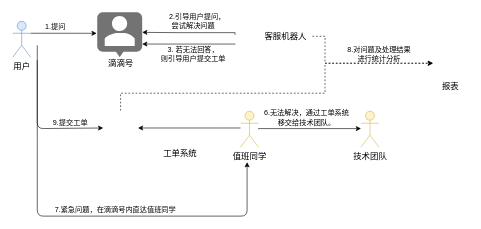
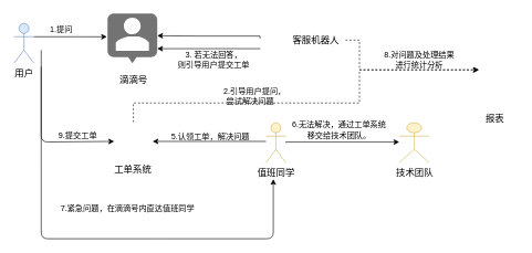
  <mxCell id="0" />
  <mxCell id="1" parent="0" />
  <mxCell id="2" style="edgeStyle=orthogonalEdgeStyle;rounded=0;orthogonalLoop=1;jettySize=auto;html=1;exitX=1;exitY=0.333;exitDx=0;exitDy=0;exitPerimeter=0;entryX=-0.013;entryY=0.467;entryDx=0;entryDy=0;entryPerimeter=0;" parent="1" source="3" target="9" edge="1"><mxGeometry relative="1" as="geometry"><mxPoint x="151" y="55" as="targetPoint" /></mxGeometry></mxCell>
  <mxCell id="3" value="&lt;font style=&quot;font-size: 14px&quot;&gt;用户&lt;/font&gt;" style="shape=umlActor;verticalLabelPosition=bottom;verticalAlign=top;html=1;outlineConnect=0;fillColor=#dae8fc;strokeColor=#6c8ebf;" parent="1" vertex="1"><mxGeometry x="20" y="35" width="30" height="60" as="geometry" /></mxCell>
  <mxCell id="4" style="edgeStyle=orthogonalEdgeStyle;rounded=0;orthogonalLoop=1;jettySize=auto;html=1;exitX=0;exitY=0.5;exitDx=0;exitDy=0;entryX=1;entryY=0.453;entryDx=0;entryDy=0;entryPerimeter=0;" parent="1" source="5" edge="1"><mxGeometry relative="1" as="geometry"><mxPoint x="361" y="54.01" as="sourcePoint" /><mxPoint x="236" y="53.485" as="targetPoint" /><Array as="points"><mxPoint x="391" y="54" /><mxPoint x="299" y="54" /></Array></mxGeometry></mxCell>
  <mxCell id="5" value="" style="shape=image;html=1;verticalAlign=top;verticalLabelPosition=bottom;labelBackgroundColor=#ffffff;imageAspect=0;aspect=fixed;image=https://cdn4.iconfinder.com/data/icons/top-search-7/128/_android_logo_robot_interface_media_social_-128.png" parent="1" vertex="1"><mxGeometry x="391" y="33.5" width="48" height="48" as="geometry" /></mxCell>
- <mxCell id="6" value="滴滴号" style="text;html=1;align=center;verticalAlign=middle;resizable=0;points=[];autosize=1;fontSize=14;" parent="1" vertex="1"><mxGeometry x="170" y="95" width="60" height="20" as="geometry" /></mxCell>
+ <mxCell id="6" value="滴滴号" style="text;html=1;align=center;verticalAlign=middle;resizable=0;points=[];autosize=1;fontSize=14;" parent="1" vertex="1"><mxGeometry x="170" y="110" width="60" height="20" as="geometry" /></mxCell>
  <mxCell id="7" value="&lt;font style=&quot;font-size: 12px;&quot;&gt;1.提问&lt;/font&gt;" style="text;html=1;align=center;verticalAlign=middle;resizable=0;points=[];autosize=1;fontSize=12;" parent="1" vertex="1"><mxGeometry x="66" y="35" width="50" height="20" as="geometry" /></mxCell>
- <mxCell id="8" value="&amp;nbsp; &amp;nbsp; 2.引导用户提问，&lt;br&gt;尝试解决问题" style="text;html=1;align=center;verticalAlign=middle;resizable=0;points=[];autosize=1;fontSize=12;" parent="1" vertex="1"><mxGeometry x="261" y="20" width="120" height="30" as="geometry" /></mxCell>
+ <mxCell id="8" value="&amp;nbsp; &amp;nbsp; 2.引导用户提问，&lt;br&gt;尝试解决问题" style="text;html=1;align=center;verticalAlign=middle;resizable=0;points=[];autosize=1;fontSize=12;" parent="1" vertex="1"><mxGeometry x="316" y="130" width="120" height="30" as="geometry" /></mxCell>
  <mxCell id="9" value="" style="dashed=0;aspect=fixed;verticalLabelPosition=bottom;verticalAlign=top;align=center;shape=mxgraph.gmdl.chat;strokeColor=none;fillColor=#737373;shadow=0;" parent="1" vertex="1"><mxGeometry x="161" y="20" width="75" height="75" as="geometry" /></mxCell>
  <mxCell id="10" style="edgeStyle=orthogonalEdgeStyle;rounded=0;orthogonalLoop=1;jettySize=auto;html=1;exitX=0.5;exitY=0;exitDx=0;exitDy=0;entryX=0;entryY=0.5;entryDx=0;entryDy=0;dashed=1;" edge="1" parent="1" source="11" target="23"><mxGeometry relative="1" as="geometry"><Array as="points"><mxPoint x="200" y="155" /><mxPoint x="541" y="155" /><mxPoint x="541" y="105" /></Array></mxGeometry></mxCell>
  <mxCell id="11" value="" style="shape=image;html=1;verticalAlign=top;verticalLabelPosition=bottom;labelBackgroundColor=#ffffff;imageAspect=0;aspect=fixed;image=https://cdn4.iconfinder.com/data/icons/help-and-support-5/64/reporting-support-information-business-webpage-128.png" parent="1" vertex="1"><mxGeometry x="171" y="184" width="58" height="58" as="geometry" /></mxCell>
  <mxCell id="12" style="edgeStyle=orthogonalEdgeStyle;rounded=0;orthogonalLoop=1;jettySize=auto;html=1;entryX=1;entryY=0.453;entryDx=0;entryDy=0;entryPerimeter=0;" parent="1" edge="1"><mxGeometry relative="1" as="geometry"><mxPoint x="391.5" y="73" as="sourcePoint" /><mxPoint x="236" y="72.995" as="targetPoint" /><Array as="points"><mxPoint x="321" y="73" /><mxPoint x="321" y="73" /></Array></mxGeometry></mxCell>
  <mxCell id="13" value="3. 若无法回答，&lt;br&gt;则引导用户提交工单" style="text;html=1;align=center;verticalAlign=middle;resizable=0;points=[];autosize=1;" parent="1" vertex="1"><mxGeometry x="261" y="75" width="120" height="30" as="geometry" /></mxCell>
  <mxCell id="14" value="" style="endArrow=classic;html=1;entryX=0;entryY=0.5;entryDx=0;entryDy=0;" parent="1" target="11" edge="1"><mxGeometry width="50" height="50" relative="1" as="geometry"><mxPoint x="61" y="75" as="sourcePoint" /><mxPoint x="231" y="55" as="targetPoint" /><Array as="points"><mxPoint x="61" y="214" /></Array></mxGeometry></mxCell>
  <mxCell id="15" value="9.提交工单" style="text;html=1;align=center;verticalAlign=middle;resizable=0;points=[];autosize=1;" parent="1" vertex="1"><mxGeometry x="81" y="195" width="70" height="20" as="geometry" /></mxCell>
- <mxCell id="16" value="工单系统" style="text;html=1;align=center;verticalAlign=middle;resizable=0;points=[];autosize=1;fontSize=14;" parent="1" vertex="1"><mxGeometry x="263.5" y="245" width="70" height="20" as="geometry" /></mxCell>
+ <mxCell id="16" value="工单系统" style="text;html=1;align=center;verticalAlign=middle;resizable=0;points=[];autosize=1;fontSize=14;" parent="1" vertex="1"><mxGeometry x="163.5" y="245" width="70" height="20" as="geometry" /></mxCell>
  <mxCell id="17" style="edgeStyle=orthogonalEdgeStyle;rounded=0;orthogonalLoop=1;jettySize=auto;html=1;entryX=1;entryY=0.5;entryDx=0;entryDy=0;fontSize=14;" parent="1" source="18" target="11" edge="1"><mxGeometry relative="1" as="geometry"><Array as="points"><mxPoint x="361" y="213" /><mxPoint x="361" y="213" /></Array></mxGeometry></mxCell>
  <mxCell id="18" value="&lt;font style=&quot;font-size: 14px&quot;&gt;值班同学&lt;/font&gt;" style="shape=umlActor;verticalLabelPosition=bottom;verticalAlign=top;html=1;outlineConnect=0;fillColor=#fff2cc;strokeColor=#d6b656;" parent="1" vertex="1"><mxGeometry x="400" y="185" width="30" height="60" as="geometry" /></mxCell>
- <mxCell id="20" value="&lt;font style=&quot;font-size: 14px&quot;&gt;技术团队&lt;/font&gt;" style="shape=umlActor;verticalLabelPosition=bottom;verticalAlign=top;html=1;outlineConnect=0;fillColor=#fff2cc;strokeColor=#d6b656;" parent="1" vertex="1"><mxGeometry x="601" y="185" width="30" height="60" as="geometry" /></mxCell>
+ <mxCell id="19" value="&lt;font style=&quot;font-size: 12px&quot;&gt;5.认领工单，解决问题&lt;/font&gt;" style="text;html=1;align=center;verticalAlign=middle;resizable=0;points=[];autosize=1;fontSize=14;" parent="1" vertex="1"><mxGeometry x="251" y="195" width="130" height="20" as="geometry" /></mxCell>
+ <mxCell id="20" value="&lt;font style=&quot;font-size: 14px&quot;&gt;技术团队&lt;/font&gt;" style="shape=umlActor;verticalLabelPosition=bottom;verticalAlign=top;html=1;outlineConnect=0;fillColor=#fff2cc;strokeColor=#d6b656;" parent="1" vertex="1"><mxGeometry x="601" y="185" width="45" height="60" as="geometry" /></mxCell>
  <mxCell id="21" style="edgeStyle=orthogonalEdgeStyle;rounded=0;orthogonalLoop=1;jettySize=auto;html=1;fontSize=14;" parent="1" target="20" edge="1"><mxGeometry relative="1" as="geometry"><mxPoint x="430" y="215" as="sourcePoint" /><mxPoint x="561" y="214" as="targetPoint" /><Array as="points"><mxPoint x="430" y="214" /></Array></mxGeometry></mxCell>
  <mxCell id="22" value="&lt;font style=&quot;font-size: 12px&quot;&gt;6.无法解决，通过工单系统&lt;br&gt;移交给技术团队。&lt;/font&gt;" style="text;html=1;align=center;verticalAlign=middle;resizable=0;points=[];autosize=1;fontSize=14;" parent="1" vertex="1"><mxGeometry x="430" y="175" width="160" height="40" as="geometry" /></mxCell>
  <mxCell id="23" value="" style="shape=image;html=1;verticalAlign=top;verticalLabelPosition=bottom;labelBackgroundColor=#ffffff;imageAspect=0;aspect=fixed;image=https://cdn0.iconfinder.com/data/icons/business-collection-2027/60/presentation-14-128.png;fontSize=14;" parent="1" vertex="1"><mxGeometry x="721" y="76" width="58" height="58" as="geometry" /></mxCell>
  <mxCell id="24" value="8.对问题及处理结果&lt;br&gt;进行统计分析" style="text;html=1;align=center;verticalAlign=middle;resizable=0;points=[];autosize=1;fontSize=12;" parent="1" vertex="1"><mxGeometry x="571" y="75" width="120" height="30" as="geometry" /></mxCell>
  <mxCell id="25" value="" style="edgeStyle=orthogonalEdgeStyle;rounded=0;orthogonalLoop=1;jettySize=auto;html=1;entryX=0;entryY=0.5;entryDx=0;entryDy=0;dashed=1;" edge="1" parent="1" source="26" target="23"><mxGeometry relative="1" as="geometry"><Array as="points"><mxPoint x="541" y="60" /><mxPoint x="541" y="105" /><mxPoint x="721" y="105" /></Array></mxGeometry></mxCell>
  <mxCell id="26" value="客服机器人" style="text;html=1;align=center;verticalAlign=middle;resizable=0;points=[];autosize=1;fontSize=14;" parent="1" vertex="1"><mxGeometry x="430" y="50" width="90" height="20" as="geometry" /></mxCell>
  <mxCell id="27" value="" style="endArrow=classic;html=1;" edge="1" parent="1"><mxGeometry width="50" height="50" relative="1" as="geometry"><mxPoint x="61" y="100" as="sourcePoint" /><mxPoint x="411" y="270" as="targetPoint" /><Array as="points"><mxPoint x="61" y="239" /><mxPoint x="61" y="360" /><mxPoint x="241" y="360" /><mxPoint x="411" y="360" /><mxPoint x="411" y="315" /></Array></mxGeometry></mxCell>
- <mxCell id="28" value="7.紧急问题，在滴滴号内直达值班同学" style="text;html=1;align=center;verticalAlign=middle;resizable=0;points=[];autosize=1;" vertex="1" parent="1"><mxGeometry x="81" y="340" width="220" height="20" as="geometry" /></mxCell>
- <mxCell id="29" value="报表" style="text;html=1;align=center;verticalAlign=middle;resizable=0;points=[];autosize=1;fontSize=14;" vertex="1" parent="1"><mxGeometry x="730" y="134" width="40" height="20" as="geometry" /></mxCell>
+ <mxCell id="28" value="7.紧急问题，在滴滴号内直达值班同学" style="text;html=1;align=center;verticalAlign=middle;resizable=0;points=[];autosize=1;" vertex="1" parent="1"><mxGeometry x="81" y="305" width="220" height="20" as="geometry" /></mxCell>
+ <mxCell id="29" value="报表" style="text;html=1;align=center;verticalAlign=middle;resizable=0;points=[];autosize=1;fontSize=14;" vertex="1" parent="1"><mxGeometry x="725" y="169" width="40" height="20" as="geometry" /></mxCell>
